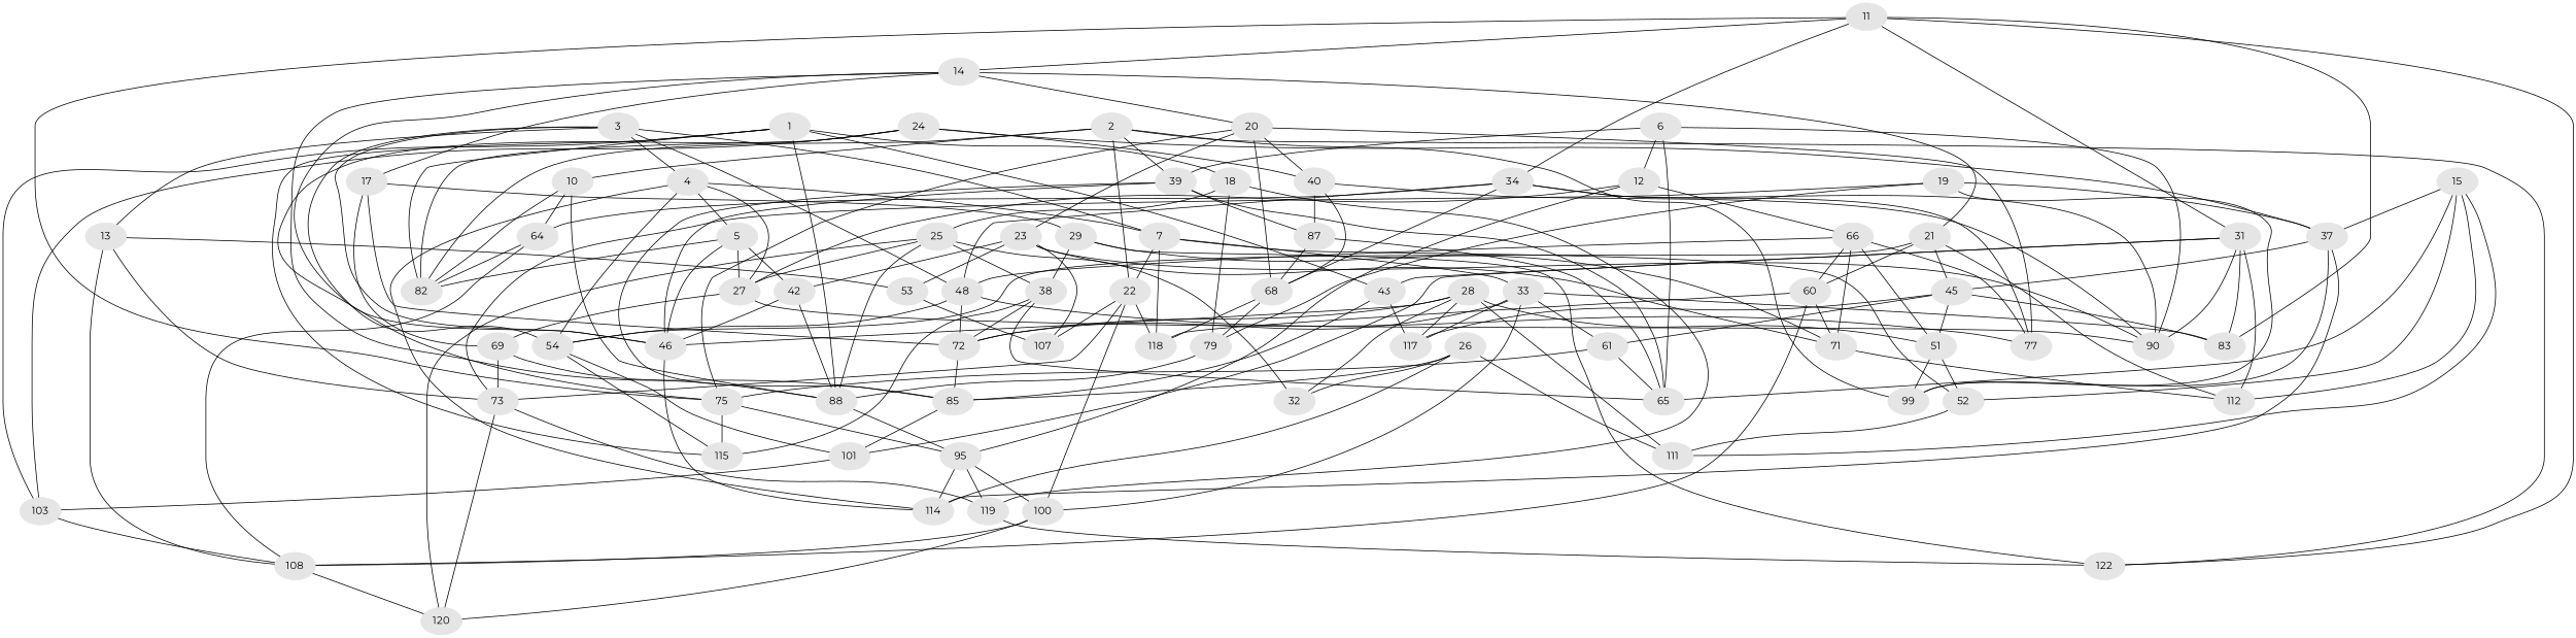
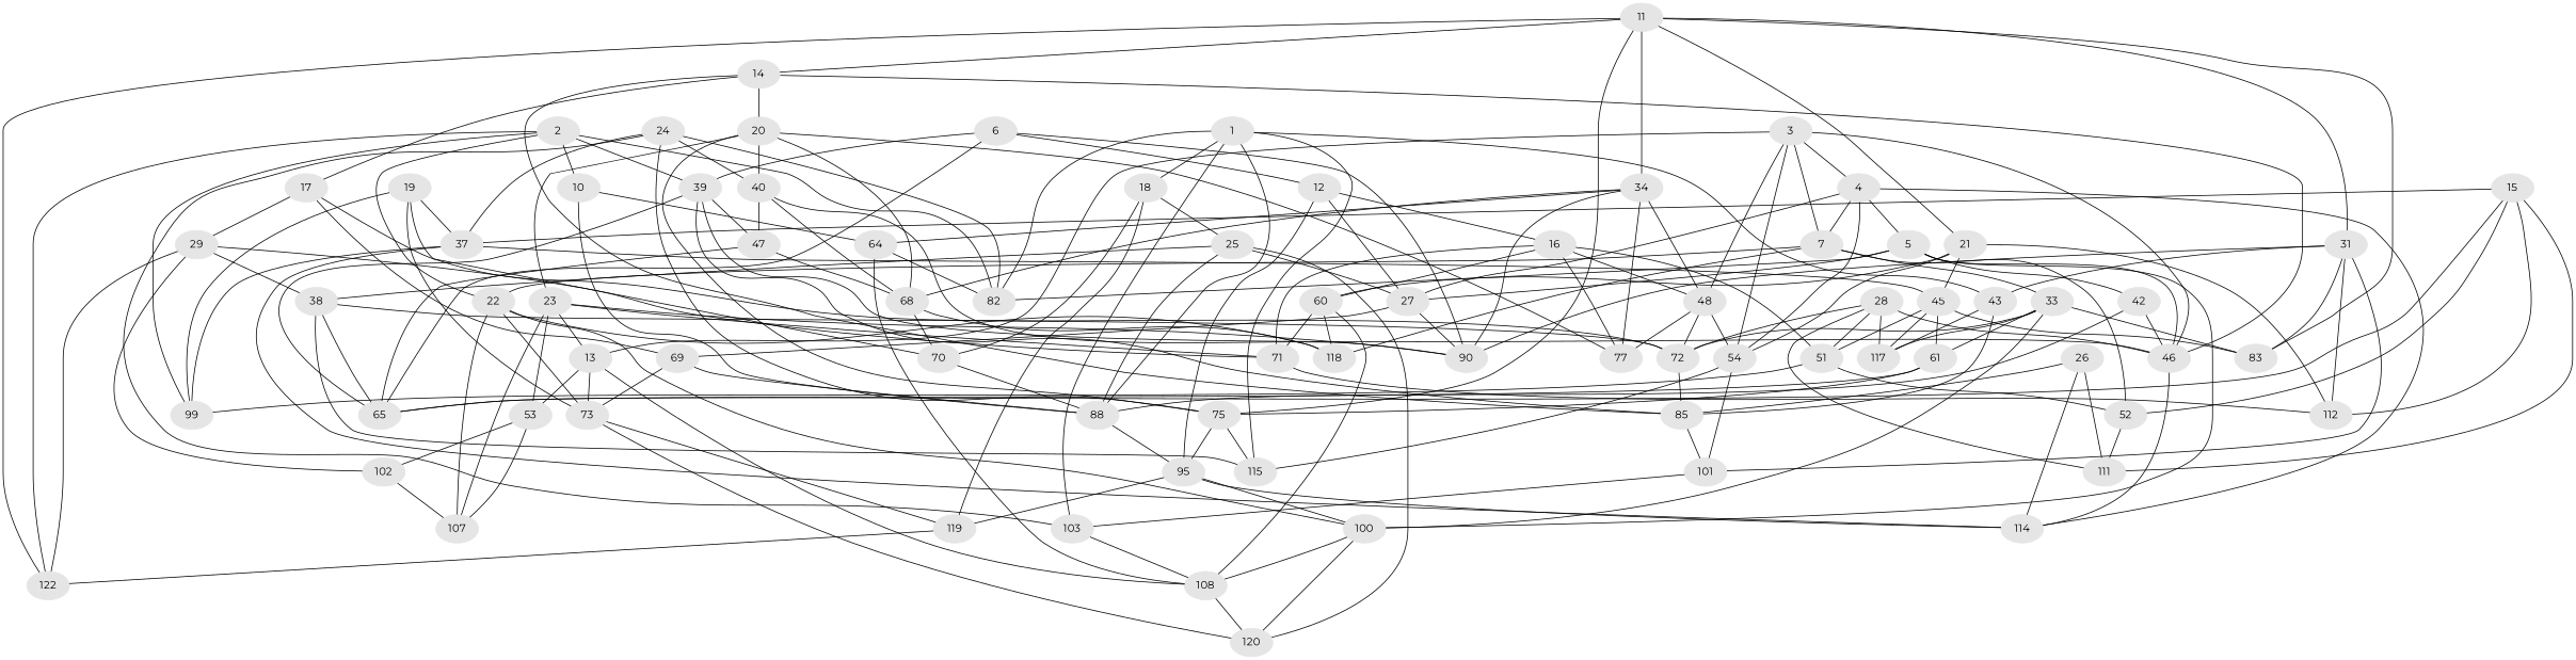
  graph {
    fontname=Montserrat
    node [color=gray90 fontname=Montserrat style=filled]
    edge [fontname=Montserrat]
    1 [super="+63"]
    18
    43
    82 [super="+126"]
    88 [super="+121"]
    103
    115
    25 [super="+129"]
-   70 [label=79]
+   70
    119
    85 [super="+110"]
    117
    95 [super="+127"]
    108 [super="+125"]
    2 [super="+74"]
    10
    22 [super="+94"]
    39 [super="+79"]
    99
    122
    64
    100 [super="+123"]
    118
    73 [super="+84"]
    107
    46 [super="+55"]
    65 [super="+89"]
-   47 [label=87]
+   47
    3 [super="+58"]
    4 [super="+49"]
    7 [super="+8"]
    13
    48 [super="+86"]
    54 [super="+80"]
    5 [super="+9"]
    27 [super="+96"]
    114 [super="+128"]
    33 [super="+104"]
    52 [super="+81"]
    53
    77
    72 [super="+93"]
    101
    42
    90 [super="+124"]
    69 [super="+78"]
    120
    6
    12
-   16 [super="+50" label=66]
+   16 [super="+50"]
    83
    61
    111
    11 [super="+76"]
    14 [super="+66"]
    31 [super="+116"]
    34 [super="+56"]
    75 [super="+97"]
    17
    20 [super="+57"]
    21 [super="+59"]
    112
    68 [super="+113"]
    51 [super="+98"]
    60 [super="+87"]
    71 [super="+106"]
+   102
    29 [super="+36"]
    23 [super="+44"]
    40 [super="+91"]
    45 [super="+109"]
    15 [super="+35"]
    37 [super="+41"]
    38 [super="+105"]
-   32
    19 [super="+67"]
    24 [super="+62"]
    26
    28 [super="+30"]
    1 -- 18
    1 -- 43
    1 -- 82
    1 -- 88
    1 -- 103
    1 -- 115
    18 -- 25
    18 -- 70
    18 -- 119
    43 -- 85
    43 -- 117
    88 -- 95
    103 -- 108
    25 -- 88
    25 -- 27
    25 -- 120
    25 -- 38
-   25 -- 32
    70 -- 88
    119 -- 122
    85 -- 101
    95 -- 119
    95 -- 100
    95 -- 114
    108 -- 120
    2 -- 82
    2 -- 10
    2 -- 22
    2 -- 39
    2 -- 99
    2 -- 122
-   10 -- 82
    10 -- 88
    10 -- 64
    22 -- 100
    22 -- 118
    22 -- 73
    22 -- 107
    39 -- 85
    39 -- 46
    39 -- 65
    39 -- 47
    64 -- 82
    64 -- 108
    100 -- 108
    100 -- 120
    73 -- 119
    73 -- 120
    46 -- 114
    47 -- 65
    47 -- 68
    3 -- 46
    3 -- 4
    3 -- 7
    3 -- 13
    3 -- 48
    3 -- 54
    4 -- 7
    4 -- 54
    4 -- 5
    4 -- 27
    4 -- 114
    7 -- 22
    7 -- 118
    7 -- 33
    7 -- 52
    13 -- 108
    13 -- 73
    13 -- 53
    48 -- 54
    48 -- 77
    48 -- 72
    54 -- 115
    54 -- 101
    5 -- 82
+   5 -- 100
    5 -- 46
    5 -- 27
    5 -- 42
    27 -- 90
    27 -- 69
    33 -- 117
    33 -- 100
    33 -- 72
    33 -- 83
    33 -- 61
    52 -- 111
    53 -- 107
+   53 -- 102
    72 -- 85
    101 -- 103
    42 -- 88
    42 -- 46
    69 -- 88
    69 -- 73
    6 -- 39
    6 -- 65
    6 -- 90
    6 -- 12
    12 -- 95
    12 -- 27
    12 -- 16
    16 -- 48
    16 -- 77
    16 -- 51
    16 -- 60
    16 -- 71
    61 -- 65
    61 -- 75
    11 -- 122
    11 -- 83
    11 -- 14
    11 -- 31
    11 -- 34
    11 -- 75
    14 -- 85
    14 -- 46
    14 -- 17
    14 -- 20
-   14 -- 21
+   11 -- 21
    31 -- 43
    31 -- 101
    31 -- 90
    31 -- 83
    31 -- 112
    34 -- 64
    34 -- 48
    34 -- 77
    34 -- 90
    34 -- 68
    75 -- 115
    75 -- 95
    17 -- 72
    17 -- 69
    17 -- 29
    20 -- 77
    20 -- 75
    20 -- 68
    20 -- 23
    20 -- 40
    21 -- 54
    21 -- 112
    21 -- 60 [weight=2]
    21 -- 45
    68 -- 70
    68 -- 118
    51 -- 99
    51 -- 52 [weight=2]
    60 -- 108
    60 -- 118
    60 -- 71
    71 -- 112
+   102 -- 107
    29 -- 122
    29 -- 71
+   29 -- 102
    29 -- 38 [weight=2]
    23 -- 107
    23 -- 53
-   23 -- 42
+   23 -- 13
    23 -- 90
    23 -- 71
    40 -- 47
    40 -- 90
    40 -- 68
    45 -- 117
    45 -- 83
    45 -- 61
    45 -- 51
    15 -- 65
    15 -- 52 [weight=2]
    15 -- 111
    15 -- 112
    15 -- 37
    37 -- 99
    37 -- 114
    37 -- 45
    38 -- 115
    38 -- 65
    38 -- 72
    19 -- 70
    19 -- 99
    19 -- 73
    19 -- 37
    24 -- 82
    24 -- 103
    24 -- 75
    24 -- 40 [weight=2]
    24 -- 37
    26 -- 85
    26 -- 114
    26 -- 111
-   26 -- 32
    28 -- 117
    28 -- 46
    28 -- 72
    28 -- 111
    28 -- 51
-   28 -- 32
  }
